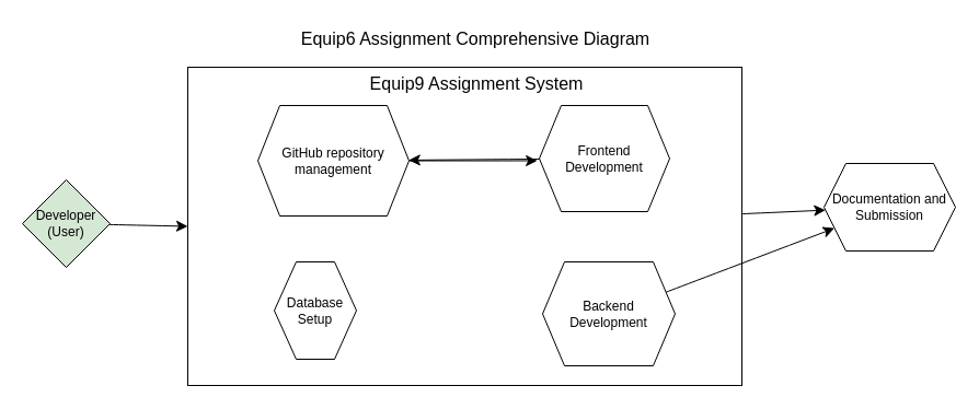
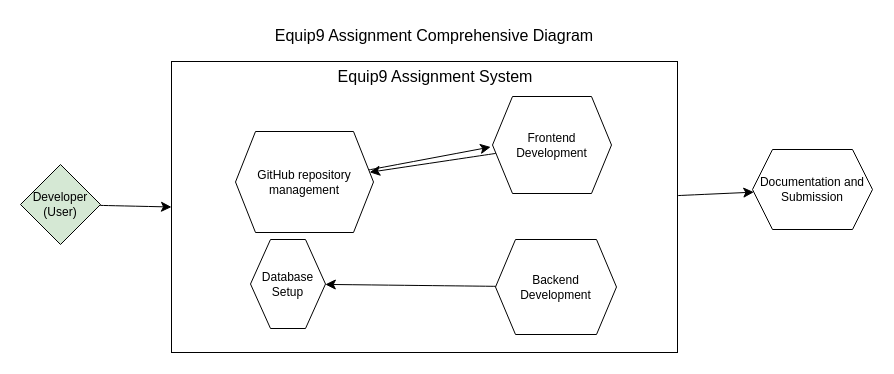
  <mxCell id="0" />
  <mxCell id="1" parent="0" />
- <mxCell id="2" value="Equip6 Assignment Comprehensive Diagram" style="text;strokeColor=none;fillColor=none;html=1;align=center;verticalAlign=middle;whiteSpace=wrap;rounded=0;fontSize=16;" vertex="1" parent="1"><mxGeometry x="235" y="20" width="398" height="30" as="geometry" /></mxCell>
+ <mxCell id="2" value="Equip9 Assignment Comprehensive Diagram" style="text;strokeColor=none;fillColor=none;html=1;align=center;verticalAlign=middle;whiteSpace=wrap;rounded=0;fontSize=16;" vertex="1" parent="1"><mxGeometry x="235" y="20" width="398" height="30" as="geometry" /></mxCell>
  <mxCell id="3" value="" style="edgeStyle=none;curved=1;rounded=0;orthogonalLoop=1;jettySize=auto;html=1;fontSize=12;startSize=8;endSize=8;entryX=0;entryY=0.5;entryDx=0;entryDy=0;" edge="1" parent="1" source="4" target="6"><mxGeometry relative="1" as="geometry" /></mxCell>
  <mxCell id="4" value="Developer (User)" style="rhombus;whiteSpace=wrap;html=1;fillColor=#d5e8d4;" vertex="1" parent="1"><mxGeometry x="20" y="164" width="80" height="80" as="geometry" /></mxCell>
  <mxCell id="5" value="" style="edgeStyle=none;curved=1;rounded=0;orthogonalLoop=1;jettySize=auto;html=1;fontSize=12;startSize=8;endSize=8;" edge="1" parent="1" source="6" target="9"><mxGeometry relative="1" as="geometry" /></mxCell>
  <mxCell id="6" value="" style="rounded=0;whiteSpace=wrap;html=1;" vertex="1" parent="1"><mxGeometry x="171" y="61" width="506" height="291" as="geometry" /></mxCell>
  <mxCell id="7" style="edgeStyle=none;curved=1;rounded=0;orthogonalLoop=1;jettySize=auto;html=1;fontSize=12;startSize=8;endSize=8;" edge="1" parent="1" source="8"><mxGeometry relative="1" as="geometry"><mxPoint x="490.158" y="146.5" as="targetPoint" /></mxGeometry></mxCell>
- <mxCell id="8" value="GitHub repository management" style="shape=hexagon;perimeter=hexagonPerimeter2;whiteSpace=wrap;html=1;fixedSize=1;" vertex="1" parent="1"><mxGeometry x="235" y="96" width="138" height="101" as="geometry" /></mxCell>
+ <mxCell id="8" value="GitHub repository management" style="shape=hexagon;perimeter=hexagonPerimeter2;whiteSpace=wrap;html=1;fixedSize=1;" vertex="1" parent="1"><mxGeometry x="235" y="131" width="138" height="101" as="geometry" /></mxCell>
  <mxCell id="9" value="Documentation and Submission" style="shape=hexagon;perimeter=hexagonPerimeter2;whiteSpace=wrap;html=1;fixedSize=1;" vertex="1" parent="1"><mxGeometry x="752" y="149" width="120" height="80" as="geometry" /></mxCell>
  <mxCell id="10" value="Database Setup" style="shape=hexagon;perimeter=hexagonPerimeter2;whiteSpace=wrap;html=1;fixedSize=1;" vertex="1" parent="1"><mxGeometry x="250" y="239" width="75" height="89" as="geometry" /></mxCell>
- <mxCell id="11" value="" style="edgeStyle=none;curved=1;rounded=0;orthogonalLoop=1;jettySize=auto;html=1;fontSize=12;startSize=8;endSize=8;" edge="1" parent="1" source="12" target="9"><mxGeometry relative="1" as="geometry" /></mxCell>
+ <mxCell id="11" value="" style="edgeStyle=none;curved=1;rounded=0;orthogonalLoop=1;jettySize=auto;html=1;fontSize=12;startSize=8;endSize=8;" edge="1" parent="1" source="12" target="10"><mxGeometry relative="1" as="geometry" /></mxCell>
  <mxCell id="12" value="Backend Development" style="shape=hexagon;perimeter=hexagonPerimeter2;whiteSpace=wrap;html=1;fixedSize=1;" vertex="1" parent="1"><mxGeometry x="495" y="239" width="121" height="95" as="geometry" /></mxCell>
  <mxCell id="13" value="" style="edgeStyle=none;curved=1;rounded=0;orthogonalLoop=1;jettySize=auto;html=1;fontSize=12;startSize=8;endSize=8;" edge="1" parent="1" source="14" target="8"><mxGeometry relative="1" as="geometry" /></mxCell>
  <mxCell id="14" value="Frontend Development" style="shape=hexagon;perimeter=hexagonPerimeter2;whiteSpace=wrap;html=1;fixedSize=1;" vertex="1" parent="1"><mxGeometry x="492" y="96" width="119" height="97" as="geometry" /></mxCell>
  <mxCell id="15" style="edgeStyle=none;curved=1;rounded=0;orthogonalLoop=1;jettySize=auto;html=1;exitX=0;exitY=0.5;exitDx=0;exitDy=0;fontSize=12;startSize=8;endSize=8;" edge="1" parent="1" source="14" target="14"><mxGeometry relative="1" as="geometry" /></mxCell>
  <mxCell id="16" value="Equip9 Assignment System" style="text;strokeColor=none;fillColor=none;html=1;align=center;verticalAlign=middle;whiteSpace=wrap;rounded=0;fontSize=16;" vertex="1" parent="1"><mxGeometry x="321" y="61" width="228" height="30" as="geometry" /></mxCell>
